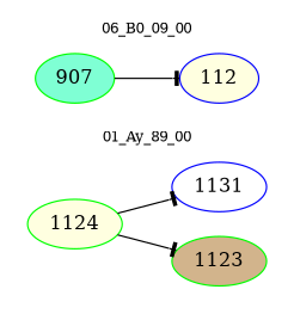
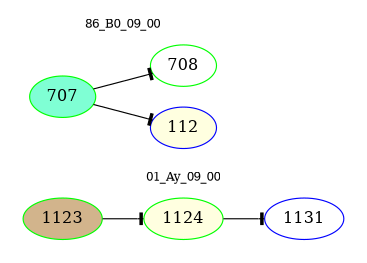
  digraph {
    rankdir=LR
    node [color=green fillcolor=white style=filled]
    edge [arrowhead=tee color=black]
    n1 [fillcolor=tan label=1123]
    n2 [color=blue label=1131]
    n3 [fillcolor=lightyellow label=1124]
-   n4 [fillcolor=aquamarine label=907]
+   n4 [fillcolor=aquamarine label=707]
    n5 [color=blue fillcolor=lightyellow label=112]
+   n6 [label=708]
    subgraph cluster_1 {
      color=white
      fontsize=10
-     label="01_Ay_89_00"
+     label="01_Ay_09_00"
      n1
      n2
      n3
    }
    subgraph cluster_2 {
      color=white
      fontsize=10
-     label="06_B0_09_00"
+     label="86_B0_09_00"
      n4
      n5
+     n6
    }
-   n3 -> n1
+   n1 -> n3
    n3 -> n2
    n4 -> n5
+   n4 -> n6
  }
